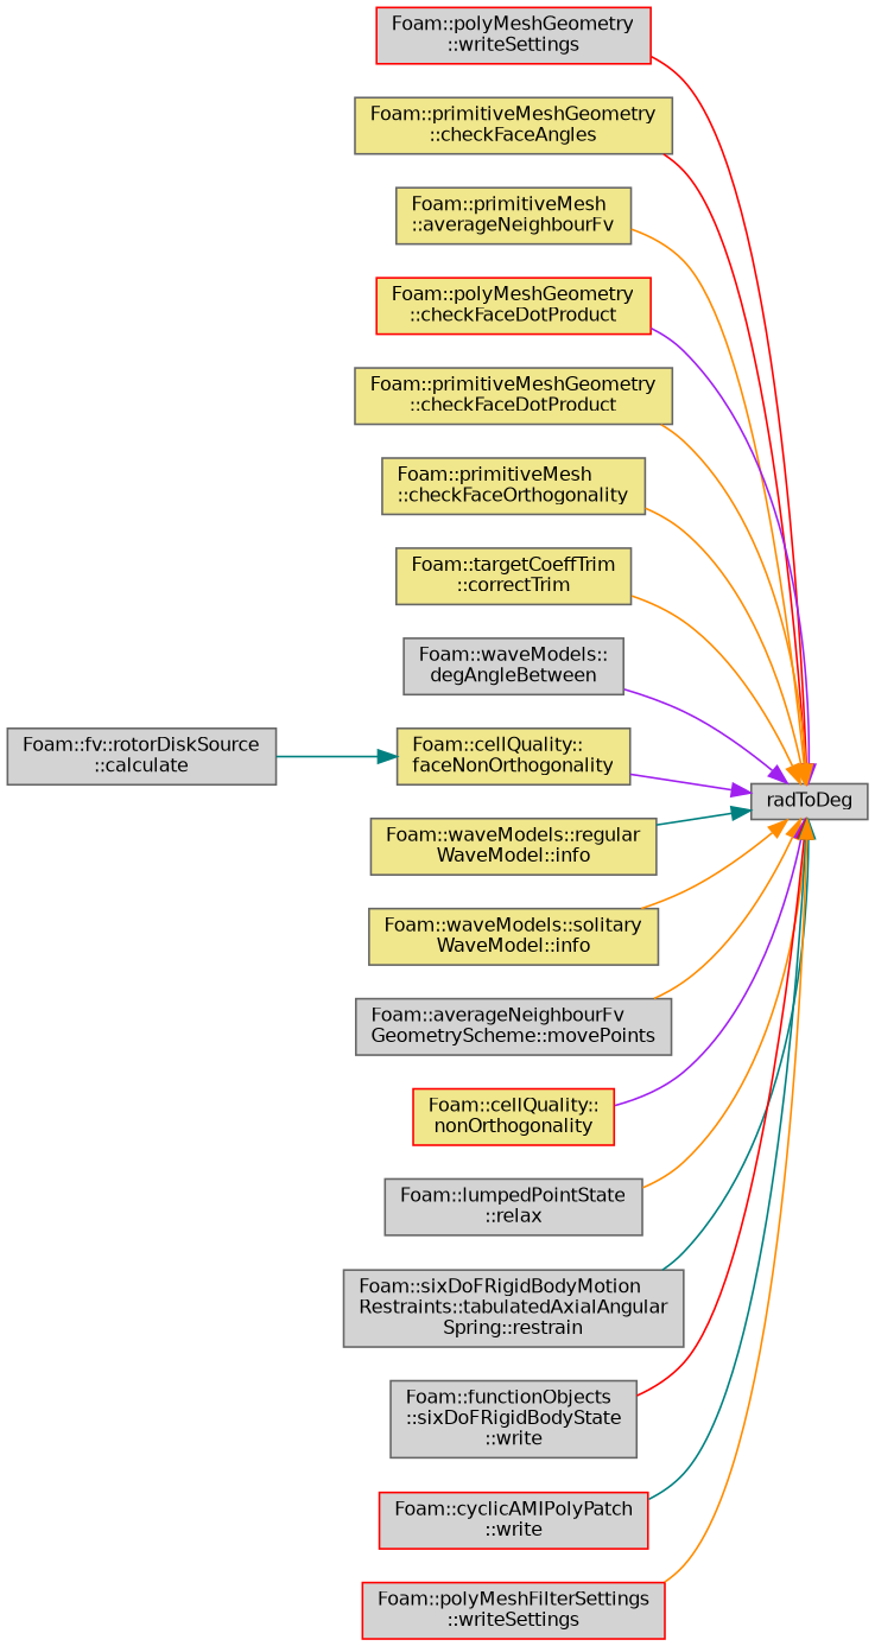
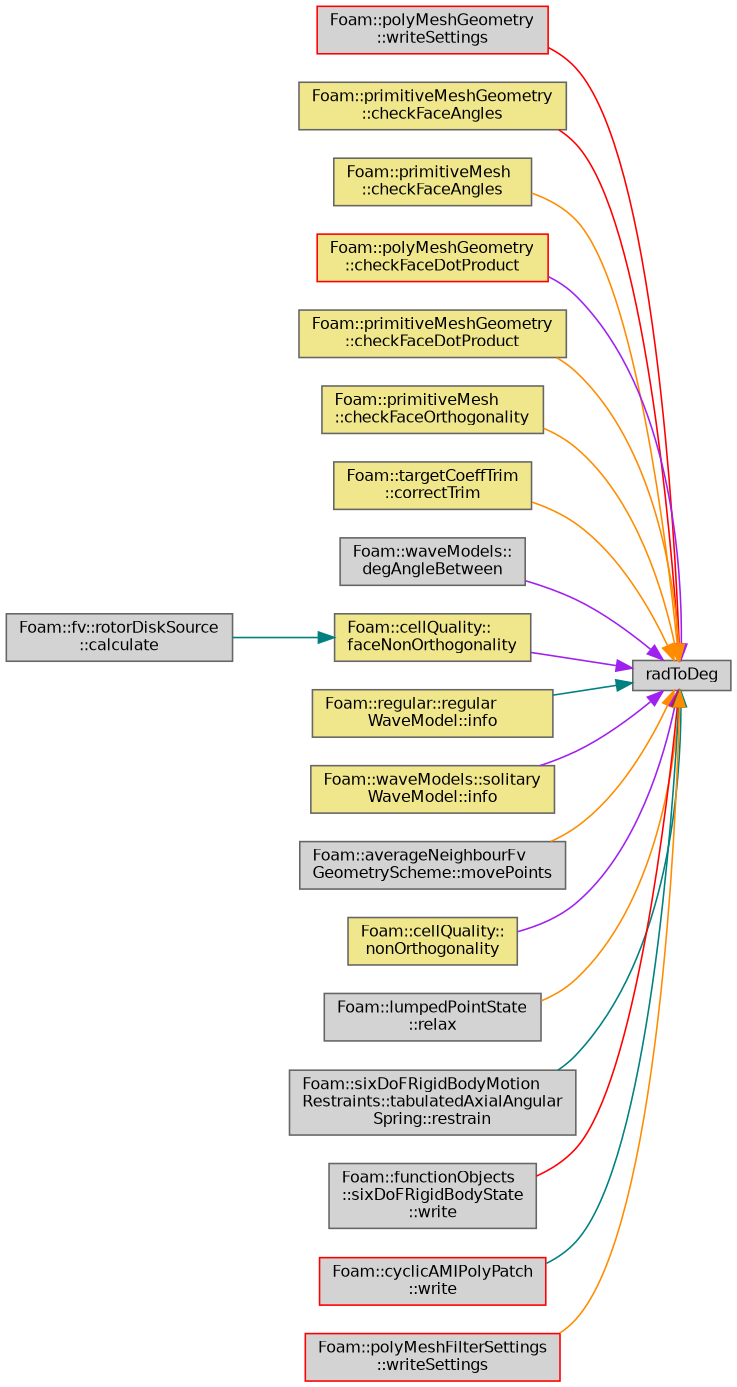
  digraph {
    rankdir=RL
    node [color=grey40 fillcolor=lightgrey fontname=Helvetica fontsize=10 shape=box style=filled]
    edge [color=darkorange dir=back fontname=Helvetica fontsize=10 labelfontname=Helvetica labelfontsize=10 style=solid]
    n1 [color=gray40 fontcolor=black height=0.2 label=radToDeg width=0.4]
    n2 [color=red height=0.2 label="Foam::polyMeshGeometry\l::writeSettings" width=0.4]
    n3 [fillcolor=khaki height=0.2 label="Foam::primitiveMeshGeometry\l::checkFaceAngles" width=0.4]
-   n4 [fillcolor=khaki height=0.2 label="Foam::primitiveMesh\l::averageNeighbourFv" width=0.4]
+   n4 [fillcolor=khaki height=0.2 label="Foam::primitiveMesh\l::checkFaceAngles" width=0.4]
    n5 [color=red fillcolor=khaki height=0.2 label="Foam::polyMeshGeometry\l::checkFaceDotProduct" width=0.4]
    n6 [fillcolor=khaki height=0.2 label="Foam::primitiveMeshGeometry\l::checkFaceDotProduct" width=0.4]
    n7 [fillcolor=khaki height=0.2 label="Foam::primitiveMesh\l::checkFaceOrthogonality" width=0.4]
    n8 [fillcolor=khaki height=0.2 label="Foam::targetCoeffTrim\l::correctTrim" width=0.4]
    n9 [height=0.2 label="Foam::waveModels::\ldegAngleBetween" width=0.4]
    n10 [fillcolor=khaki height=0.2 label="Foam::cellQuality::\lfaceNonOrthogonality" width=0.4]
-   n11 [fillcolor=khaki height=0.2 label="Foam::waveModels::regular\lWaveModel::info" width=0.4]
+   n11 [fillcolor=khaki height=0.2 label="Foam::regular::regular\lWaveModel::info" width=0.4]
    n12 [fillcolor=khaki height=0.2 label="Foam::waveModels::solitary\lWaveModel::info" width=0.4]
    n13 [height=0.2 label="Foam::averageNeighbourFv\lGeometryScheme::movePoints" width=0.4]
-   n14 [color=red fillcolor=khaki height=0.2 label="Foam::cellQuality::\lnonOrthogonality" width=0.4]
+   n14 [fillcolor=khaki height=0.2 label="Foam::cellQuality::\lnonOrthogonality" width=0.4]
    n15 [height=0.2 label="Foam::lumpedPointState\l::relax" width=0.4]
    n16 [height=0.2 label="Foam::sixDoFRigidBodyMotion\lRestraints::tabulatedAxialAngular\lSpring::restrain" width=0.4]
    n17 [height=0.2 label="Foam::functionObjects\l::sixDoFRigidBodyState\l::write" width=0.4]
    n18 [color=red height=0.2 label="Foam::cyclicAMIPolyPatch\l::write" width=0.4]
    n19 [color=red height=0.2 label="Foam::polyMeshFilterSettings\l::writeSettings" width=0.4]
    n20 [height=0.2 label="Foam::fv::rotorDiskSource\l::calculate" width=0.4]
    n1 -> n2 [color=red]
    n1 -> n3 [color=red]
    n1 -> n4
    n1 -> n5 [color=purple]
    n1 -> n6
    n1 -> n7
    n1 -> n8
    n1 -> n9 [color=purple]
    n1 -> n10 [color=purple]
    n1 -> n11 [color=teal]
-   n1 -> n12
+   n1 -> n12 [color=purple]
    n1 -> n13
    n1 -> n14 [color=purple]
    n1 -> n15
    n1 -> n16 [color=teal]
    n1 -> n17 [color=red]
    n1 -> n18 [color=teal]
    n1 -> n19
    n10 -> n20 [color=teal]
  }
